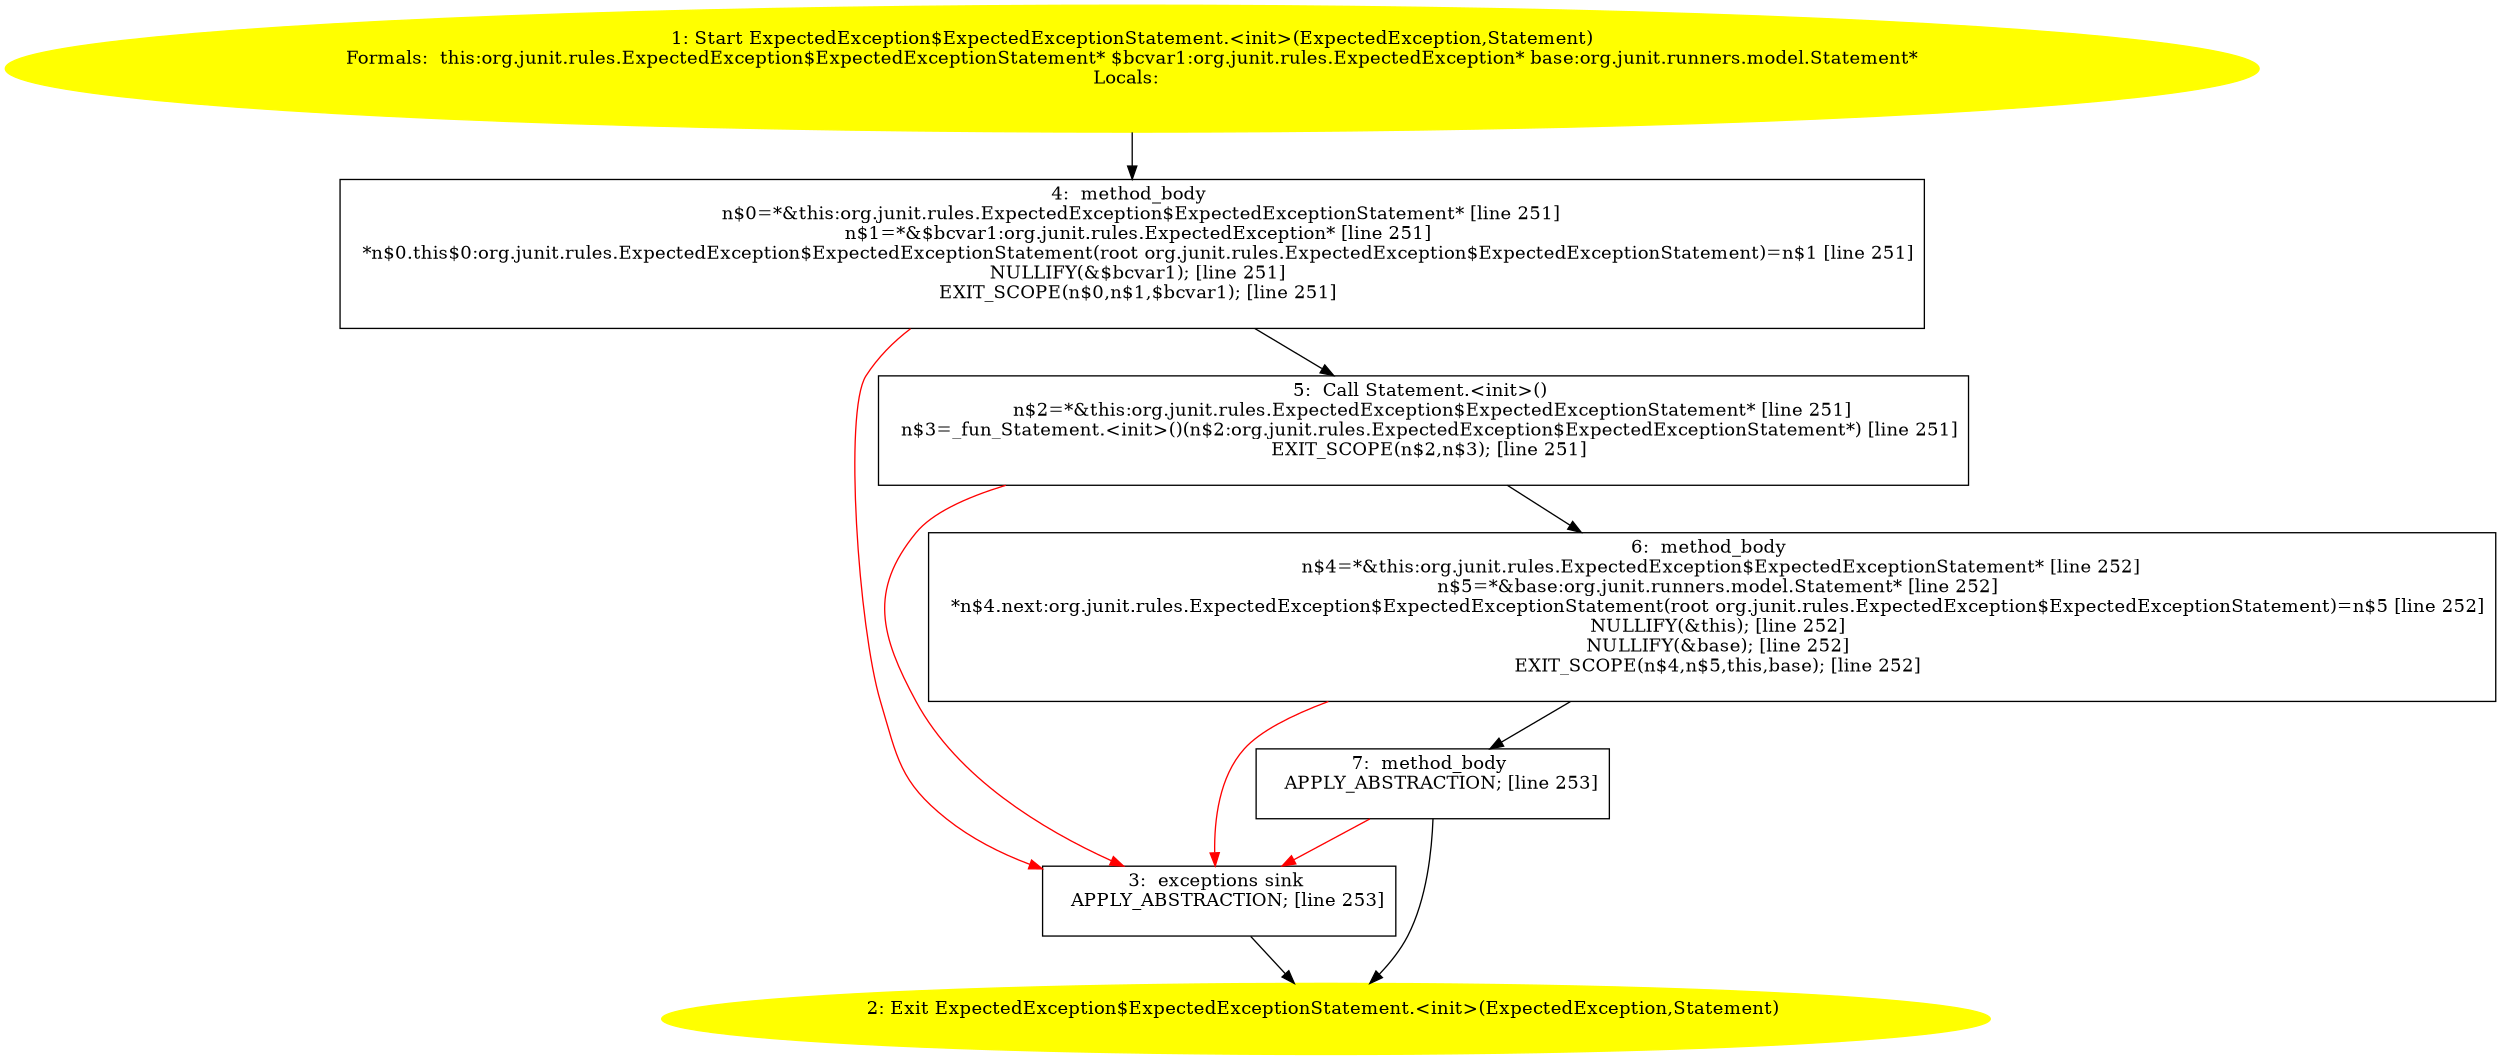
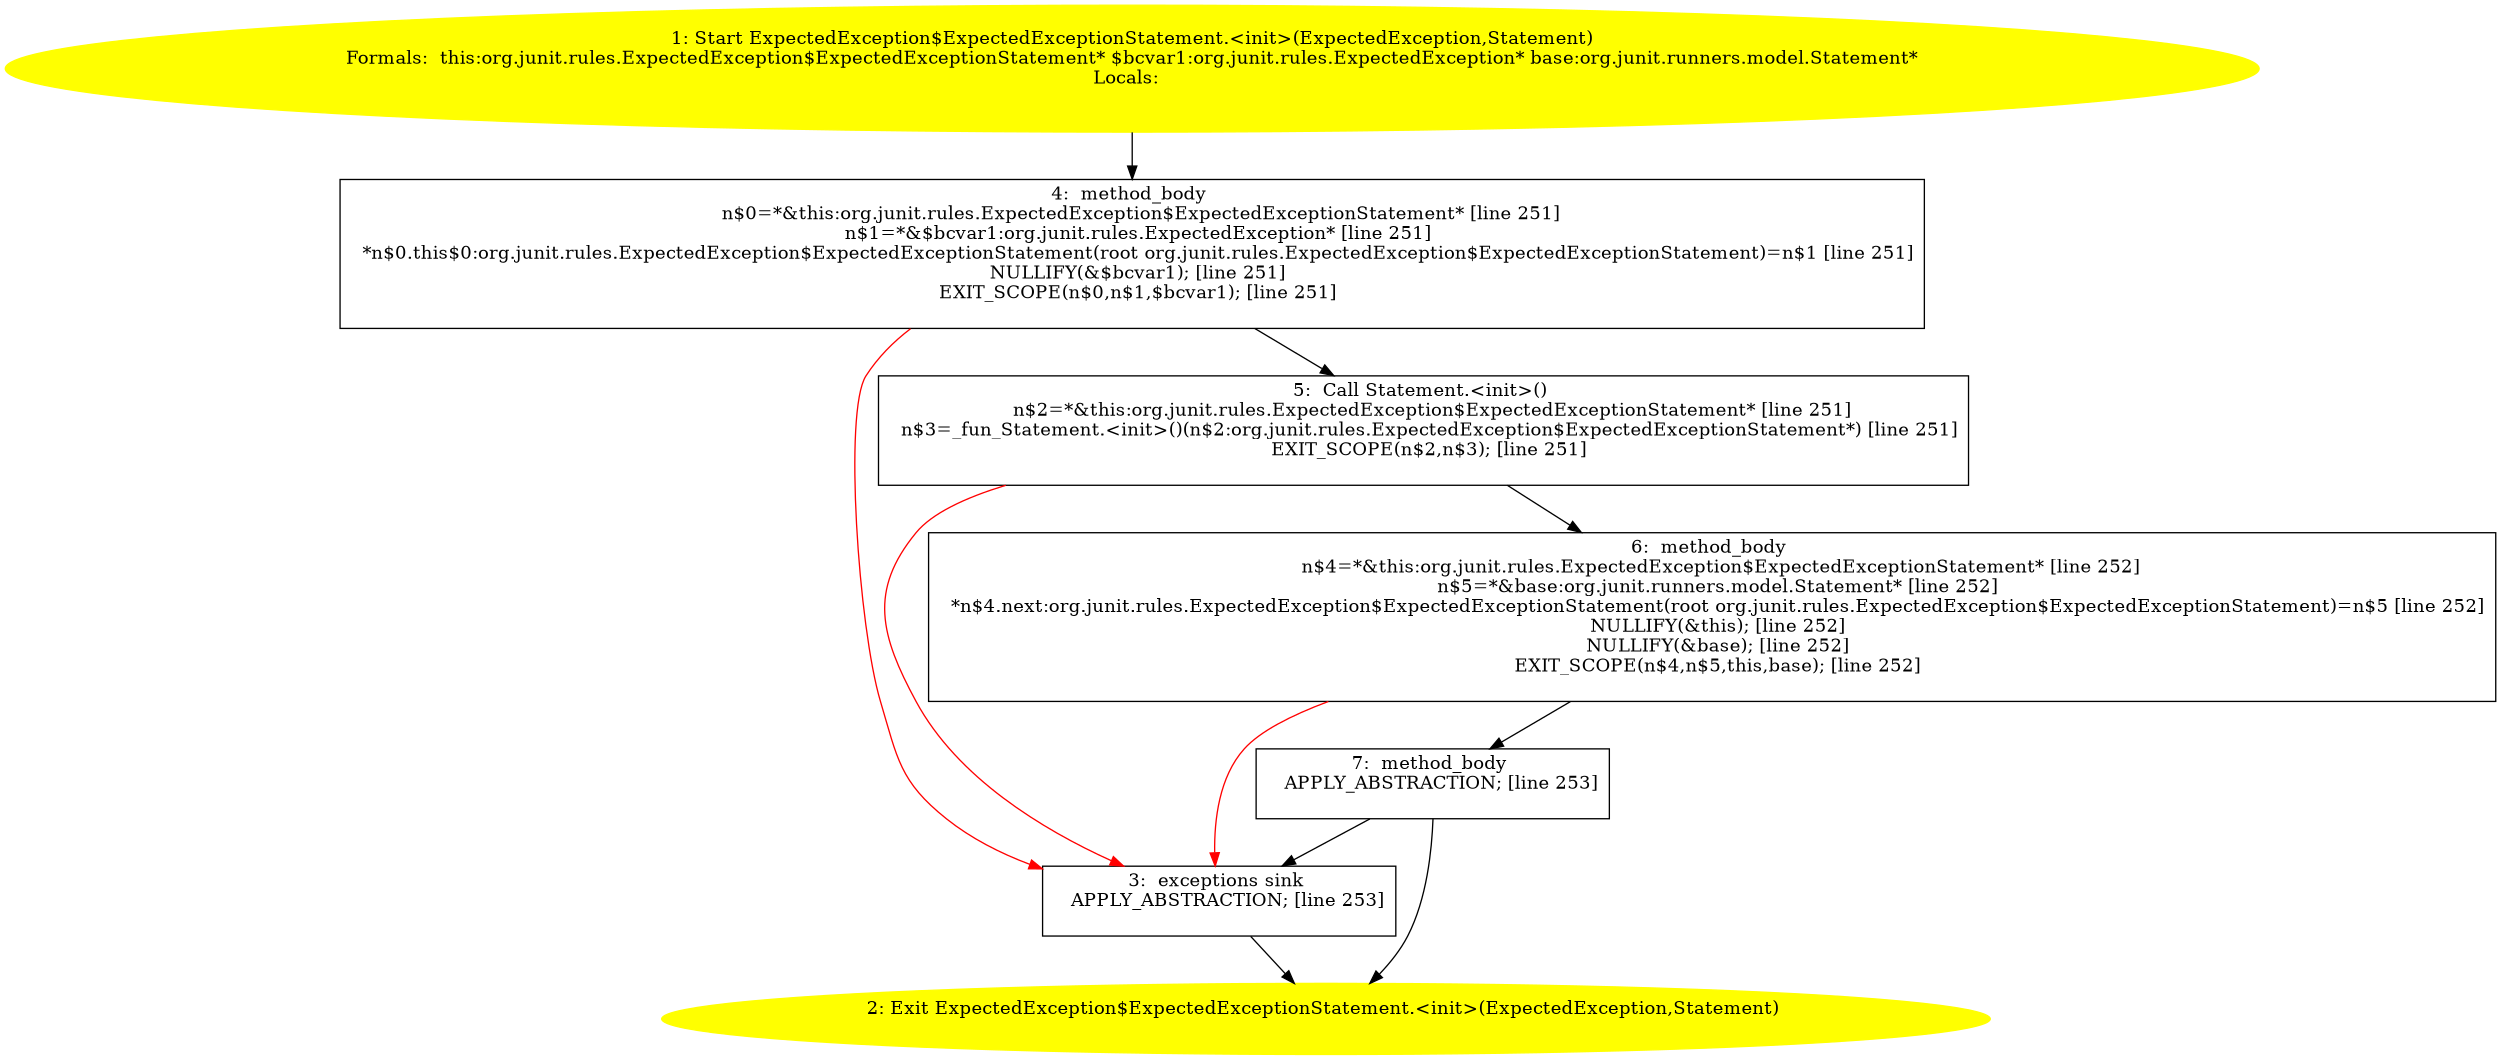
  digraph {
    node [shape=box]
    n1 [color=yellow label="1: Start ExpectedException$ExpectedExceptionStatement.<init>(ExpectedException,Statement)\nFormals:  this:org.junit.rules.ExpectedException$ExpectedExceptionStatement* $bcvar1:org.junit.rules.ExpectedException* base:org.junit.runners.model.Statement*\nLocals:  \n  " style=filled shape=""]
    n2 [label="4:  method_body \n   n$0=*&this:org.junit.rules.ExpectedException$ExpectedExceptionStatement* [line 251]\n  n$1=*&$bcvar1:org.junit.rules.ExpectedException* [line 251]\n  *n$0.this$0:org.junit.rules.ExpectedException$ExpectedExceptionStatement(root org.junit.rules.ExpectedException$ExpectedExceptionStatement)=n$1 [line 251]\n  NULLIFY(&$bcvar1); [line 251]\n  EXIT_SCOPE(n$0,n$1,$bcvar1); [line 251]\n "]
    n3 [label="3:  exceptions sink \n   APPLY_ABSTRACTION; [line 253]\n "]
    n4 [label="5:  Call Statement.<init>() \n   n$2=*&this:org.junit.rules.ExpectedException$ExpectedExceptionStatement* [line 251]\n  n$3=_fun_Statement.<init>()(n$2:org.junit.rules.ExpectedException$ExpectedExceptionStatement*) [line 251]\n  EXIT_SCOPE(n$2,n$3); [line 251]\n "]
    n5 [color=yellow label="2: Exit ExpectedException$ExpectedExceptionStatement.<init>(ExpectedException,Statement) \n  " style=filled shape=""]
    n6 [label="6:  method_body \n   n$4=*&this:org.junit.rules.ExpectedException$ExpectedExceptionStatement* [line 252]\n  n$5=*&base:org.junit.runners.model.Statement* [line 252]\n  *n$4.next:org.junit.rules.ExpectedException$ExpectedExceptionStatement(root org.junit.rules.ExpectedException$ExpectedExceptionStatement)=n$5 [line 252]\n  NULLIFY(&this); [line 252]\n  NULLIFY(&base); [line 252]\n  EXIT_SCOPE(n$4,n$5,this,base); [line 252]\n "]
    n7 [label="7:  method_body \n   APPLY_ABSTRACTION; [line 253]\n "]
    n1 -> n2
    n2 -> n3 [color=red]
    n2 -> n4
    n3 -> n5
    n4 -> n3 [color=red]
    n4 -> n6
    n6 -> n3 [color=red]
    n6 -> n7
-   n7 -> n3 [color=red]
+   n7 -> n3 [color=black]
    n7 -> n5
  }
